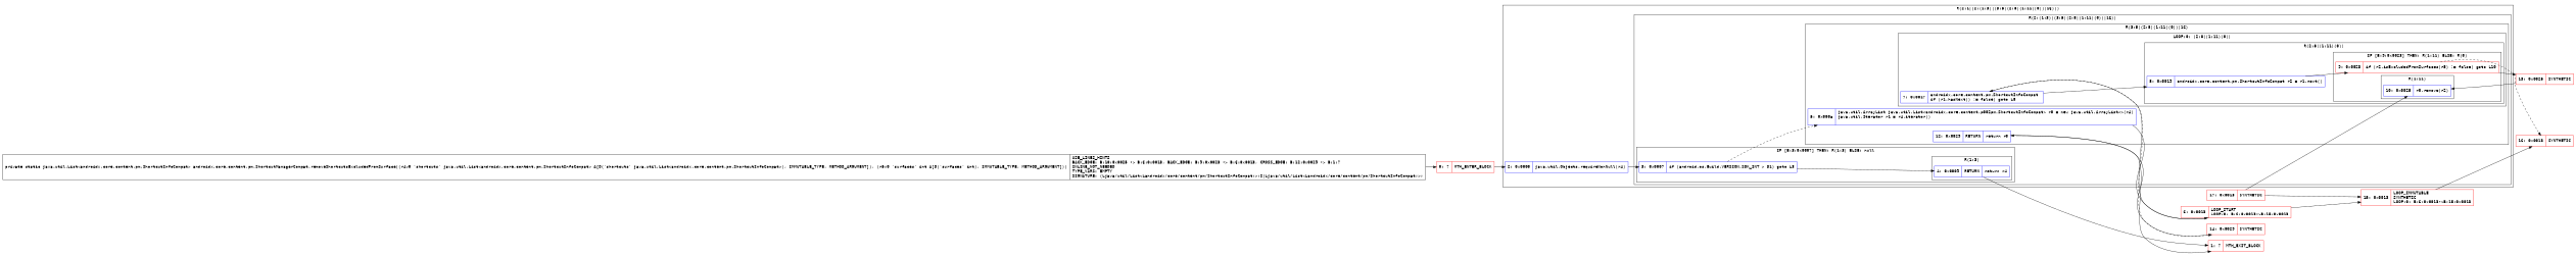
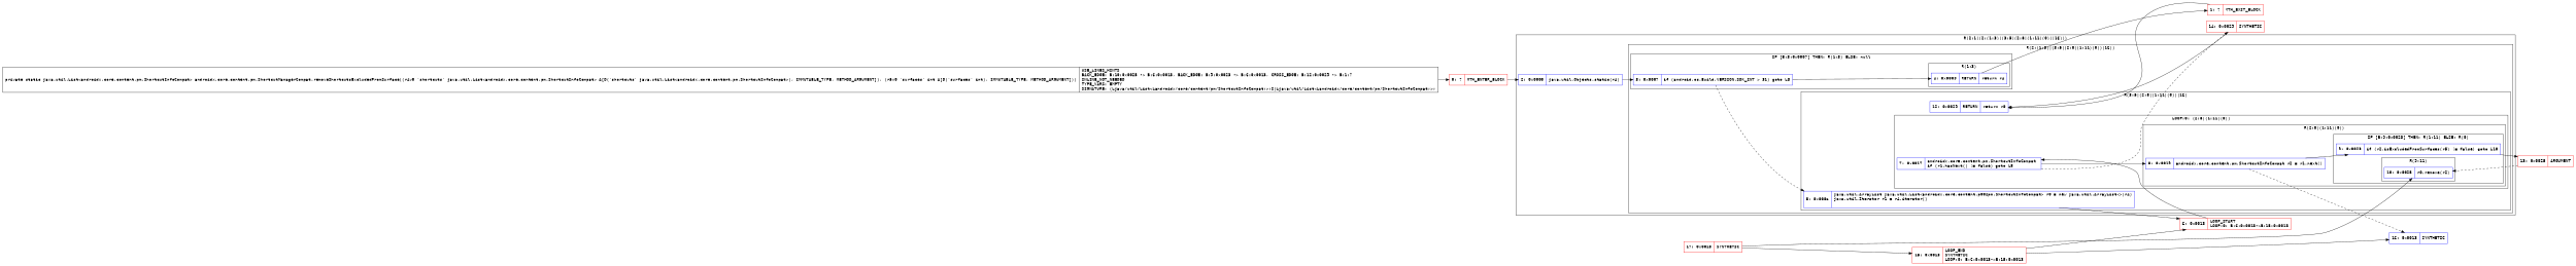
  digraph {
    fontname="DejaVu Sans Mono"
    rankdir=LR
    node [color=blue fontname="DejaVu Sans Mono" shape=record]
    edge [fontname="DejaVu Sans Mono"]
    n1 [label="{4\:\ 0x0009|RETURN\l|return r4\l}"]
    n2 [label="{3\:\ 0x0007|if (android.os.Build.VERSION.SDK_INT \> 31) goto L3\l}"]
    n3 [label="{10\:\ 0x0025|r0.remove(r2)\l}"]
-   n4 [color=red label="{9\:\ 0x0023|if (r2.isExcludedFromSurfaces(r5) != false) goto L10\l}"]
+   n4 [label="{9\:\ 0x0023|if (r2.isExcludedFromSurfaces(r5) != false) goto L10\l}"]
    n5 [label="{8\:\ 0x0019|androidx.core.content.pm.ShortcutInfoCompat r2 = r1.next()\l}"]
    n6 [label="{7\:\ 0x0017|androidx.core.content.pm.ShortcutInfoCompat \lif (r1.hasNext() != false) goto L8\l}"]
    n7 [label="{5\:\ 0x000a|java.util.ArrayList java.util.List\<androidx.core.content.p002pm.ShortcutInfoCompat\> r0 = new java.util.ArrayList\<\>(r4)\ljava.util.Iterator r1 = r4.iterator()\l\l}"]
    n8 [label="{12\:\ 0x0029|RETURN\l|return r0\l}"]
-   n9 [label="{2\:\ 0x0000|java.util.Objects.requireNonNull(r4)\l}"]
+   n9 [label="{2\:\ 0x0000|java.util.Objects.static(r4)\l}"]
    n10 [color=red label="{1\:\ ?|MTH_EXIT_BLOCK\l}"]
-   n11 [color=red label="{13\:\ 0x0025|SYNTHETIC\l}"]
-   n12 [color=red label="{16\:\ 0x0013|SYNTHETIC\l}"]
+   n11 [color=red label="{13\:\ 0x0025|ARGUMENT\l}"]
+   n12 [label="{16\:\ 0x0013|SYNTHETIC\l}"]
    n13 [color=red label="{14\:\ 0x0029|SYNTHETIC\l}"]
    n14 [color=red label="{6\:\ 0x0013|LOOP_START\lLOOP:0: B:6:0x0013\-\>B:15:0x0013\l}"]
    n15 [color=red label="{17\:\ 0x0013|SYNTHETIC\l}"]
-   n16 [color=red label="{15\:\ 0x0013|LOOP_IMMUTABLE\lSYNTHETIC\lLOOP:0: B:6:0x0013\-\>B:15:0x0013\l}"]
+   n16 [color=red label="{15\:\ 0x0013|LOOP_END\lSYNTHETIC\lLOOP:0: B:6:0x0013\-\>B:15:0x0013\l}"]
    n17 [color=red label="{0\:\ ?|MTH_ENTER_BLOCK\l}"]
    n18 [label="{private static java.util.List\<androidx.core.content.pm.ShortcutInfoCompat\> androidx.core.content.pm.ShortcutManagerCompat.removeShortcutsExcludedFromSurface((r4v0 'shortcuts' java.util.List\<androidx.core.content.pm.ShortcutInfoCompat\> A[D('shortcuts' java.util.List\<androidx.core.content.pm.ShortcutInfoCompat\>), IMMUTABLE_TYPE, METHOD_ARGUMENT]), (r5v0 'surfaces' int A[D('surfaces' int), IMMUTABLE_TYPE, METHOD_ARGUMENT]))  | USE_LINES_HINTS\lBACK_EDGE: B:10:0x0025 \-\> B:6:0x0013, BACK_EDGE: B:9:0x0023 \-\> B:6:0x0013, CROSS_EDGE: B:12:0x0029 \-\> B:1:?\lINLINE_NOT_NEEDED\lTYPE_VARS: EMPTY\lSIGNATURE: (Ljava\/util\/List\<Landroidx\/core\/content\/pm\/ShortcutInfoCompat;\>;I)Ljava\/util\/List\<Landroidx\/core\/content\/pm\/ShortcutInfoCompat;\>;\l}" color=""]
    subgraph cluster_1 {
      label="R(2:1|(2:(1:3)|(3:5|(2:8|(1:11)(0))|16)))"
      n9
      subgraph cluster_2 {
        label="R(2:(1:3)|(3:5|(2:8|(1:11)(0))|16))"
        subgraph cluster_3 {
          label="IF [B:3:0x0007] THEN: R(1:3) ELSE: null"
          n2
          subgraph cluster_4 {
            label="R(1:3)"
            n1
          }
        }
        subgraph cluster_5 {
          label="R(3:5|(2:8|(1:11)(0))|16)"
          n7
          n8
          subgraph cluster_6 {
            label="LOOP:0: (2:8|(1:11)(0))"
            n6
            subgraph cluster_7 {
              label="R(2:8|(1:11)(0))"
              n5
              subgraph cluster_8 {
                label="IF [B:9:0x0023] THEN: R(1:11) ELSE: R(0)"
                n4
                subgraph cluster_9 {
-                 label="R(1:11)"
+                 label="R(9:11)"
                  n3
                }
                subgraph cluster_10 {
                  label="R(0)"
                }
              }
            }
          }
        }
      }
    }
    n1 -> n10
    n2 -> n1
    n2 -> n7 [style=dashed]
    n4 -> n11
-   n4 -> n12 [style=dashed]
+   n5 -> n12 [style=dashed]
    n5 -> n4
    n6 -> n5
    n6 -> n13 [style=dashed]
    n7 -> n14
-   n8 -> n10
+   n10 -> n8
    n9 -> n2
-   n11 -> n3
+   n11 -> n3 [style=dashed]
    n13 -> n8
    n14 -> n6
    n15 -> n3
    n15 -> n16
    n16 -> n12
-   n14 -> n16
+   n16 -> n14
    n17 -> n9
    n18 -> n17
  }
